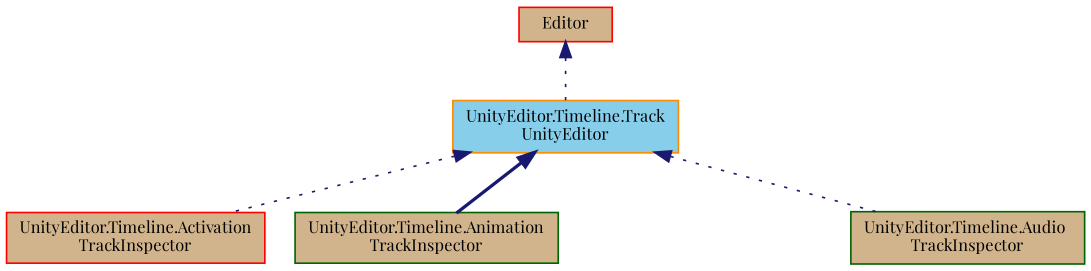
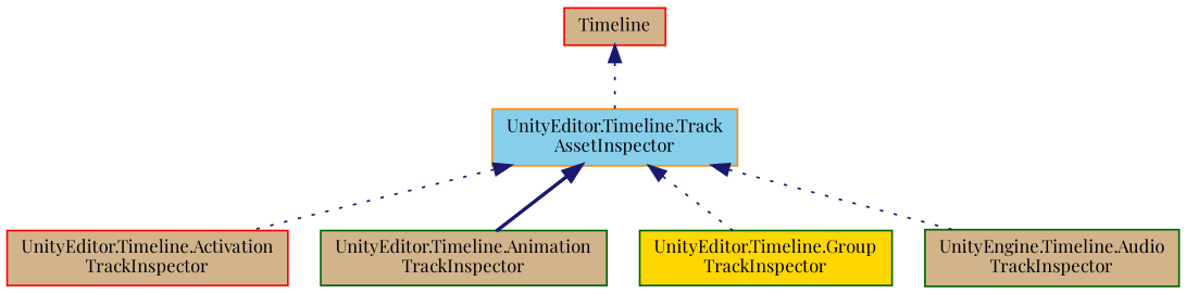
  digraph {
    fontname="Playfair Display"
    rankdir=TB
    node [color=darkgreen fillcolor=tan fontname="Playfair Display" fontsize=10 shape=record style=filled]
    edge [color=midnightblue dir=back fontname="Playfair Display" fontsize=10 labelfontname=Helvetica labelfontsize=10 style=dotted]
-   n1 [color=darkorange fillcolor=skyblue fontcolor=black height=0.2 label="UnityEditor.Timeline.Track\lUnityEditor" width=0.4]
+   n1 [color=darkorange fillcolor=skyblue fontcolor=black height=0.2 label="UnityEditor.Timeline.Track\lAssetInspector" width=0.4]
    n2 [color=red height=0.2 label="UnityEditor.Timeline.Activation\lTrackInspector" width=0.4]
    n3 [height=0.2 label="UnityEditor.Timeline.Animation\lTrackInspector" width=0.4]
-   n5 [height=0.2 label="UnityEditor.Timeline.Audio\lTrackInspector" width=0.4]
-   n6 [color=red height=0.2 label=Editor width=0.4]
+   n4 [fillcolor=gold height=0.2 label="UnityEditor.Timeline.Group\lTrackInspector" width=0.4]
+   n5 [height=0.2 label="UnityEngine.Timeline.Audio\lTrackInspector" width=0.4]
+   n6 [color=red height=0.2 label=Timeline width=0.4]
    n1 -> n2
    n1 -> n3 [style=bold]
+   n1 -> n4
    n1 -> n5
    n6 -> n1
  }
